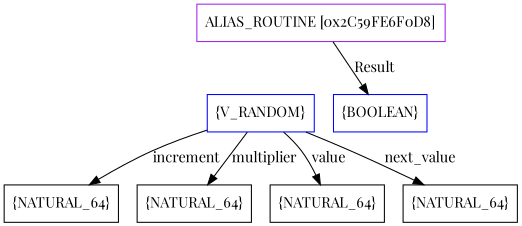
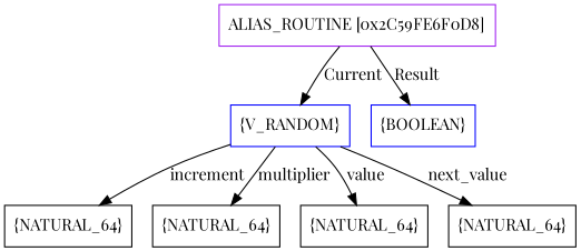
  digraph {
    fontname="Playfair Display"
    node [fontname="Playfair Display" shape=box]
    edge [fontname="Playfair Display"]
    n1 [color=purple label=<ALIAS_ROUTINE [0x2C59FE6F0D8]>]
    n2 [color=blue label=<{V_RANDOM}>]
    n3 [color=blue label=<{BOOLEAN}>]
    n4 [label=<{NATURAL_64}>]
    n5 [label=<{NATURAL_64}>]
    n6 [label=<{NATURAL_64}>]
    n7 [label=<{NATURAL_64}>]
+   n1 -> n2 [label=<Current>]
    n1 -> n3 [label=<Result>]
    n2 -> n4 [label=<increment>]
    n2 -> n5 [label=<multiplier>]
    n2 -> n6 [label=<value>]
    n2 -> n7 [label=<next_value>]
  }
